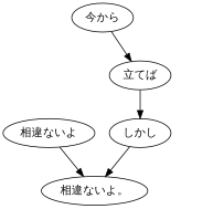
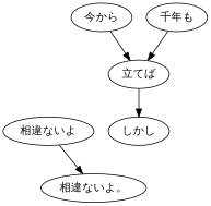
  digraph {
    n1 [label="しかし"]
    n2 [label="相違ないよ。"]
    n3 [label="今から"]
    n4 [label="立てば"]
+   n5 [label="千年も"]
    n6 [label="相違ないよ"]
-   n1 -> n2
    n3 -> n4
    n4 -> n1
+   n5 -> n4
    n6 -> n2
  }
